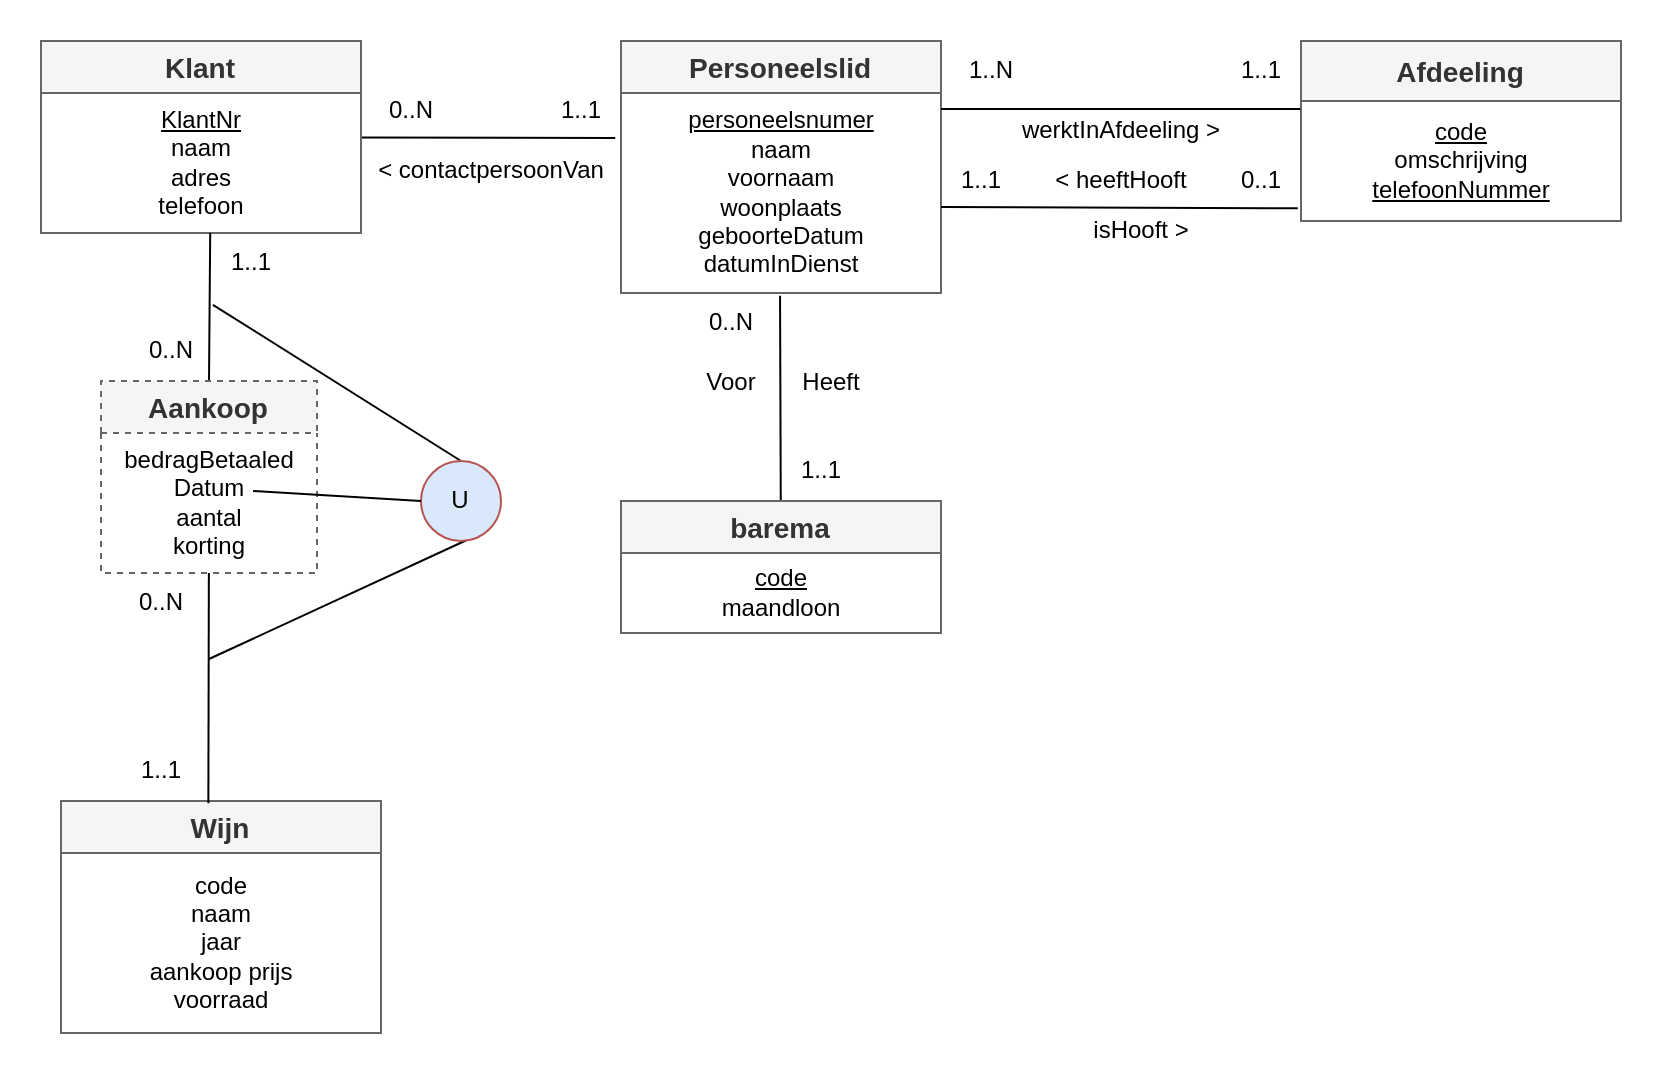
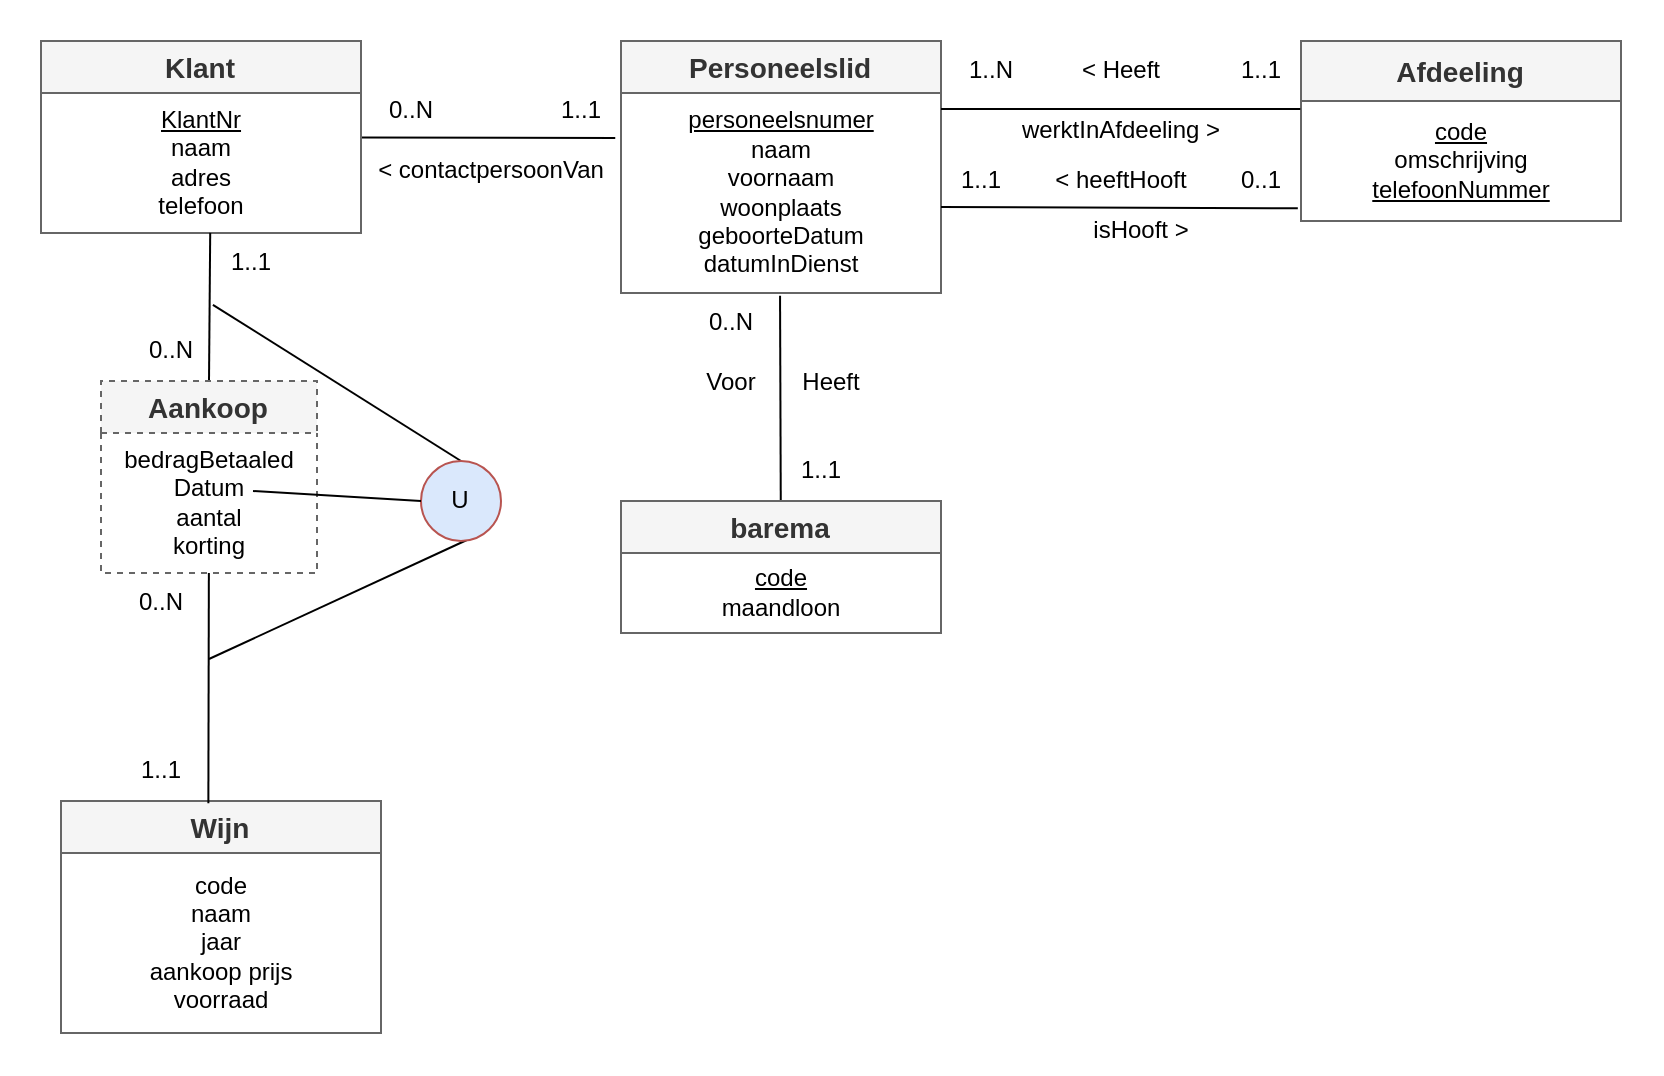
  <mxCell id="0" />
  <mxCell id="1" parent="0" />
  <mxCell id="2" value="Personeelslid" style="swimlane;fontStyle=1;childLayout=stackLayout;horizontal=1;startSize=26;horizontalStack=0;resizeParent=1;resizeParentMax=0;resizeLast=0;collapsible=1;marginBottom=0;align=center;fontSize=14;strokeColor=#666666;fillColor=#f5f5f5;fontColor=#333333;" parent="1" vertex="1"><mxGeometry x="310" y="20" width="160" height="126" as="geometry" /></mxCell>
  <mxCell id="3" value="&lt;u&gt;personeelsnumer&lt;/u&gt;&lt;br&gt;naam&lt;br&gt;voornaam&lt;br&gt;woonplaats&lt;br&gt;geboorteDatum&lt;br&gt;datumInDienst" style="text;html=1;align=center;verticalAlign=middle;resizable=0;points=[];autosize=1;strokeColor=none;fillColor=none;" parent="2" vertex="1"><mxGeometry y="26" width="160" height="100" as="geometry" /></mxCell>
  <mxCell id="4" value="Afdeeling" style="swimlane;fontStyle=1;childLayout=stackLayout;horizontal=1;startSize=30;horizontalStack=0;resizeParent=1;resizeParentMax=0;resizeLast=0;collapsible=1;marginBottom=0;align=center;fontSize=14;strokeColor=#666666;fillColor=#f5f5f5;fontColor=#333333;" parent="1" vertex="1"><mxGeometry x="650" y="20" width="160" height="90" as="geometry" /></mxCell>
  <mxCell id="5" value="&lt;u&gt;code&lt;/u&gt;&lt;br&gt;omschrijving&lt;br&gt;&lt;u&gt;telefoonNummer&lt;/u&gt;&lt;br&gt;" style="text;html=1;align=center;verticalAlign=middle;resizable=0;points=[];autosize=1;strokeColor=none;fillColor=none;" parent="4" vertex="1"><mxGeometry y="30" width="160" height="60" as="geometry" /></mxCell>
  <mxCell id="6" style="edgeStyle=none;html=1;entryX=-0.002;entryY=0.067;entryDx=0;entryDy=0;entryPerimeter=0;endArrow=none;endFill=0;" parent="1" target="5" edge="1"><mxGeometry relative="1" as="geometry"><mxPoint x="470" y="54" as="sourcePoint" /><mxPoint x="651.6" y="54.35" as="targetPoint" /></mxGeometry></mxCell>
  <mxCell id="7" value="1..N" style="text;html=1;align=center;verticalAlign=middle;resizable=0;points=[];autosize=1;strokeColor=none;fillColor=none;" parent="1" vertex="1"><mxGeometry x="470" y="20" width="50" height="30" as="geometry" /></mxCell>
  <mxCell id="8" value="1..1" style="text;html=1;align=center;verticalAlign=middle;resizable=0;points=[];autosize=1;strokeColor=none;fillColor=none;" parent="1" vertex="1"><mxGeometry x="610" y="20" width="40" height="30" as="geometry" /></mxCell>
  <mxCell id="9" value="werktInAfdeeling &amp;gt;" style="text;html=1;align=center;verticalAlign=middle;resizable=0;points=[];autosize=1;strokeColor=none;fillColor=none;" parent="1" vertex="1"><mxGeometry x="500" y="50" width="120" height="30" as="geometry" /></mxCell>
+ <mxCell id="10" value="&amp;lt; Heeft" style="text;html=1;align=center;verticalAlign=middle;resizable=0;points=[];autosize=1;strokeColor=none;fillColor=none;" parent="1" vertex="1"><mxGeometry x="530" y="20" width="60" height="30" as="geometry" /></mxCell>
  <mxCell id="11" style="edgeStyle=none;html=1;entryX=0.497;entryY=1.014;entryDx=0;entryDy=0;entryPerimeter=0;endArrow=none;endFill=0;" parent="1" source="12" target="3" edge="1"><mxGeometry relative="1" as="geometry" /></mxCell>
  <mxCell id="12" value="barema" style="swimlane;fontStyle=1;childLayout=stackLayout;horizontal=1;startSize=26;horizontalStack=0;resizeParent=1;resizeParentMax=0;resizeLast=0;collapsible=1;marginBottom=0;align=center;fontSize=14;strokeColor=#666666;fillColor=#f5f5f5;fontColor=#333333;" parent="1" vertex="1"><mxGeometry x="310" y="250" width="160" height="66" as="geometry" /></mxCell>
  <mxCell id="13" value="&lt;u&gt;code&lt;br&gt;&lt;/u&gt;maandloon&lt;u&gt;&lt;br&gt;&lt;/u&gt;" style="text;html=1;align=center;verticalAlign=middle;resizable=0;points=[];autosize=1;strokeColor=none;fillColor=none;" parent="12" vertex="1"><mxGeometry y="26" width="160" height="40" as="geometry" /></mxCell>
  <mxCell id="14" value="0..N" style="text;html=1;align=center;verticalAlign=middle;resizable=0;points=[];autosize=1;strokeColor=none;fillColor=none;" parent="1" vertex="1"><mxGeometry x="340" y="146" width="50" height="30" as="geometry" /></mxCell>
  <mxCell id="15" value="1..1" style="text;html=1;align=center;verticalAlign=middle;resizable=0;points=[];autosize=1;strokeColor=none;fillColor=none;" parent="1" vertex="1"><mxGeometry x="390" y="220" width="40" height="30" as="geometry" /></mxCell>
  <mxCell id="16" value="Voor" style="text;html=1;align=center;verticalAlign=middle;resizable=0;points=[];autosize=1;strokeColor=none;fillColor=none;" parent="1" vertex="1"><mxGeometry x="340" y="176" width="50" height="30" as="geometry" /></mxCell>
  <mxCell id="17" value="Heeft" style="text;html=1;align=center;verticalAlign=middle;resizable=0;points=[];autosize=1;strokeColor=none;fillColor=none;" parent="1" vertex="1"><mxGeometry x="390" y="176" width="50" height="30" as="geometry" /></mxCell>
  <mxCell id="18" style="edgeStyle=none;html=1;endArrow=none;endFill=0;exitX=-0.01;exitY=0.894;exitDx=0;exitDy=0;exitPerimeter=0;" parent="1" source="5" edge="1"><mxGeometry relative="1" as="geometry"><mxPoint x="645.36" y="103.46" as="sourcePoint" /><mxPoint x="470" y="103" as="targetPoint" /></mxGeometry></mxCell>
  <mxCell id="19" value="1..1" style="text;html=1;align=center;verticalAlign=middle;resizable=0;points=[];autosize=1;strokeColor=none;fillColor=none;" parent="1" vertex="1"><mxGeometry x="470" y="75" width="40" height="30" as="geometry" /></mxCell>
  <mxCell id="20" value="0..1" style="text;html=1;align=center;verticalAlign=middle;resizable=0;points=[];autosize=1;strokeColor=none;fillColor=none;" parent="1" vertex="1"><mxGeometry x="610" y="75" width="40" height="30" as="geometry" /></mxCell>
  <mxCell id="21" value="&amp;lt; heeftHooft" style="text;html=1;align=center;verticalAlign=middle;resizable=0;points=[];autosize=1;strokeColor=none;fillColor=none;" parent="1" vertex="1"><mxGeometry x="515" y="75" width="90" height="30" as="geometry" /></mxCell>
  <mxCell id="22" value="isHooft &amp;gt;" style="text;html=1;align=center;verticalAlign=middle;resizable=0;points=[];autosize=1;strokeColor=none;fillColor=none;" parent="1" vertex="1"><mxGeometry x="535" y="100" width="70" height="30" as="geometry" /></mxCell>
  <mxCell id="23" style="edgeStyle=none;html=1;entryX=-0.018;entryY=0.225;entryDx=0;entryDy=0;entryPerimeter=0;endArrow=none;endFill=0;" edge="1" parent="1" source="24" target="3"><mxGeometry relative="1" as="geometry" /></mxCell>
  <mxCell id="24" value="Klant" style="swimlane;fontStyle=1;childLayout=stackLayout;horizontal=1;startSize=26;horizontalStack=0;resizeParent=1;resizeParentMax=0;resizeLast=0;collapsible=1;marginBottom=0;align=center;fontSize=14;strokeColor=#666666;fillColor=#f5f5f5;fontColor=#333333;" vertex="1" parent="1"><mxGeometry x="20" y="20" width="160" height="96" as="geometry" /></mxCell>
  <mxCell id="25" value="&lt;u&gt;KlantNr&lt;/u&gt;&lt;br&gt;naam&lt;br&gt;adres&lt;br&gt;telefoon" style="text;html=1;align=center;verticalAlign=middle;resizable=0;points=[];autosize=1;strokeColor=none;fillColor=none;" vertex="1" parent="24"><mxGeometry y="26" width="160" height="70" as="geometry" /></mxCell>
  <mxCell id="26" value="0..N" style="text;html=1;align=center;verticalAlign=middle;resizable=0;points=[];autosize=1;strokeColor=none;fillColor=none;" vertex="1" parent="1"><mxGeometry x="180" y="40" width="50" height="30" as="geometry" /></mxCell>
  <mxCell id="27" value="1..1" style="text;html=1;align=center;verticalAlign=middle;resizable=0;points=[];autosize=1;strokeColor=none;fillColor=none;" vertex="1" parent="1"><mxGeometry x="270" y="40" width="40" height="30" as="geometry" /></mxCell>
  <mxCell id="28" value="&amp;lt; contactpersoonVan" style="text;html=1;align=center;verticalAlign=middle;resizable=0;points=[];autosize=1;strokeColor=none;fillColor=none;" vertex="1" parent="1"><mxGeometry x="175" y="70" width="140" height="30" as="geometry" /></mxCell>
  <mxCell id="29" style="edgeStyle=none;html=1;entryX=-0.01;entryY=-0.002;entryDx=0;entryDy=0;entryPerimeter=0;endArrow=none;endFill=0;exitX=0.5;exitY=0;exitDx=0;exitDy=0;startArrow=none;" edge="1" parent="1" source="37" target="32"><mxGeometry relative="1" as="geometry"><mxPoint x="99.415" y="250" as="sourcePoint" /><mxPoint x="98.08" y="117.61" as="targetPoint" /></mxGeometry></mxCell>
  <mxCell id="30" value="Wijn" style="swimlane;fontStyle=1;childLayout=stackLayout;horizontal=1;startSize=26;horizontalStack=0;resizeParent=1;resizeParentMax=0;resizeLast=0;collapsible=1;marginBottom=0;align=center;fontSize=14;strokeColor=#666666;fillColor=#f5f5f5;fontColor=#333333;" vertex="1" parent="1"><mxGeometry x="30" y="400" width="160" height="116" as="geometry" /></mxCell>
  <mxCell id="31" value="code&lt;br&gt;naam&lt;br&gt;jaar&lt;br&gt;aankoop prijs&lt;br&gt;voorraad" style="text;html=1;align=center;verticalAlign=middle;resizable=0;points=[];autosize=1;strokeColor=none;fillColor=none;" vertex="1" parent="30"><mxGeometry y="26" width="160" height="90" as="geometry" /></mxCell>
  <mxCell id="32" value="1..1" style="text;html=1;align=center;verticalAlign=middle;resizable=0;points=[];autosize=1;strokeColor=none;fillColor=none;" vertex="1" parent="1"><mxGeometry x="105" y="116" width="40" height="30" as="geometry" /></mxCell>
  <mxCell id="33" value="1..1" style="text;html=1;align=center;verticalAlign=middle;resizable=0;points=[];autosize=1;strokeColor=none;fillColor=none;" vertex="1" parent="1"><mxGeometry x="60" y="370" width="40" height="30" as="geometry" /></mxCell>
  <mxCell id="34" style="edgeStyle=none;html=1;exitX=0.5;exitY=0;exitDx=0;exitDy=0;entryX=0.024;entryY=1.197;entryDx=0;entryDy=0;entryPerimeter=0;endArrow=none;endFill=0;" edge="1" parent="1" source="36" target="32"><mxGeometry relative="1" as="geometry" /></mxCell>
  <mxCell id="35" style="edgeStyle=none;html=1;exitX=0.5;exitY=1;exitDx=0;exitDy=0;endArrow=none;endFill=0;" edge="1" parent="1"><mxGeometry relative="1" as="geometry"><mxPoint x="104" y="329" as="targetPoint" /><mxPoint x="234" y="269" as="sourcePoint" /></mxGeometry></mxCell>
  <mxCell id="36" value="U" style="ellipse;whiteSpace=wrap;html=1;strokeColor=#b85450;fillColor=#dae8fc;" vertex="1" parent="1"><mxGeometry x="210" y="230" width="40" height="40" as="geometry" /></mxCell>
  <mxCell id="37" value="Aankoop" style="swimlane;fontStyle=1;childLayout=stackLayout;horizontal=1;startSize=26;horizontalStack=0;resizeParent=1;resizeParentMax=0;resizeLast=0;collapsible=1;marginBottom=0;align=center;fontSize=14;strokeColor=#666666;fillColor=#f5f5f5;fontColor=#333333;dashed=1;" vertex="1" parent="1"><mxGeometry x="50" y="190" width="108" height="96" as="geometry" /></mxCell>
  <mxCell id="38" value="bedragBetaaled&lt;br&gt;Datum&lt;br&gt;aantal&lt;br&gt;korting" style="text;html=1;align=center;verticalAlign=middle;resizable=0;points=[];autosize=1;strokeColor=none;fillColor=none;" vertex="1" parent="37"><mxGeometry y="26" width="108" height="70" as="geometry" /></mxCell>
  <mxCell id="39" style="edgeStyle=none;html=1;entryX=0;entryY=0.5;entryDx=0;entryDy=0;endArrow=none;endFill=0;" edge="1" parent="1" target="36"><mxGeometry relative="1" as="geometry"><mxPoint x="126" y="245" as="sourcePoint" /><mxPoint x="198" y="245" as="targetPoint" /></mxGeometry></mxCell>
  <mxCell id="40" style="edgeStyle=none;html=1;entryX=1.092;entryY=1.036;entryDx=0;entryDy=0;entryPerimeter=0;endArrow=none;endFill=0;" edge="1" parent="1" source="38" target="33"><mxGeometry relative="1" as="geometry" /></mxCell>
  <mxCell id="41" value="0..N" style="text;html=1;align=center;verticalAlign=middle;resizable=0;points=[];autosize=1;strokeColor=none;fillColor=none;" vertex="1" parent="1"><mxGeometry x="60" y="160" width="50" height="30" as="geometry" /></mxCell>
  <mxCell id="42" value="0..N" style="text;html=1;align=center;verticalAlign=middle;resizable=0;points=[];autosize=1;strokeColor=none;fillColor=none;" vertex="1" parent="1"><mxGeometry x="55" y="286" width="50" height="30" as="geometry" /></mxCell>
